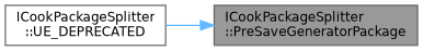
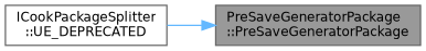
  digraph {
    rankdir=RL
    node [fontname=Helvetica fontsize=10 shape=box style=filled]
-   n1 [color=gray40 fillcolor=grey60 fontcolor=black height=0.2 label="ICookPackageSplitter\l::PreSaveGeneratorPackage" width=0.4]
+   n1 [color=gray40 fillcolor=grey60 fontcolor=black height=0.2 label="PreSaveGeneratorPackage\l::PreSaveGeneratorPackage" width=0.4]
    n2 [color=grey40 fillcolor=white height=0.2 label="ICookPackageSplitter\l::UE_DEPRECATED" width=0.4]
    n1 -> n2 [color=steelblue1 dir=back fontname=Helvetica fontsize=10 labelfontname=Helvetica labelfontsize=10 style=solid]
  }
